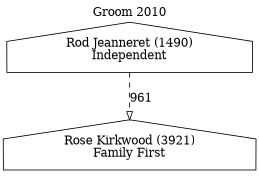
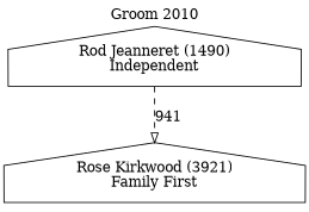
  digraph {
    label="Groom 2010"
    labelloc=t
    mclimit=10
    node [shape=house]
    n1 [label="Rose Kirkwood (3921)\nFamily First"]
    n2 [label="Rod Jeanneret (1490)\nIndependent"]
-   n2 -> n1 [label=961 color=black style=dashed arrowhead=onormal]
+   n2 -> n1 [label=941 color=black style=dashed arrowhead=onormal]
  }
